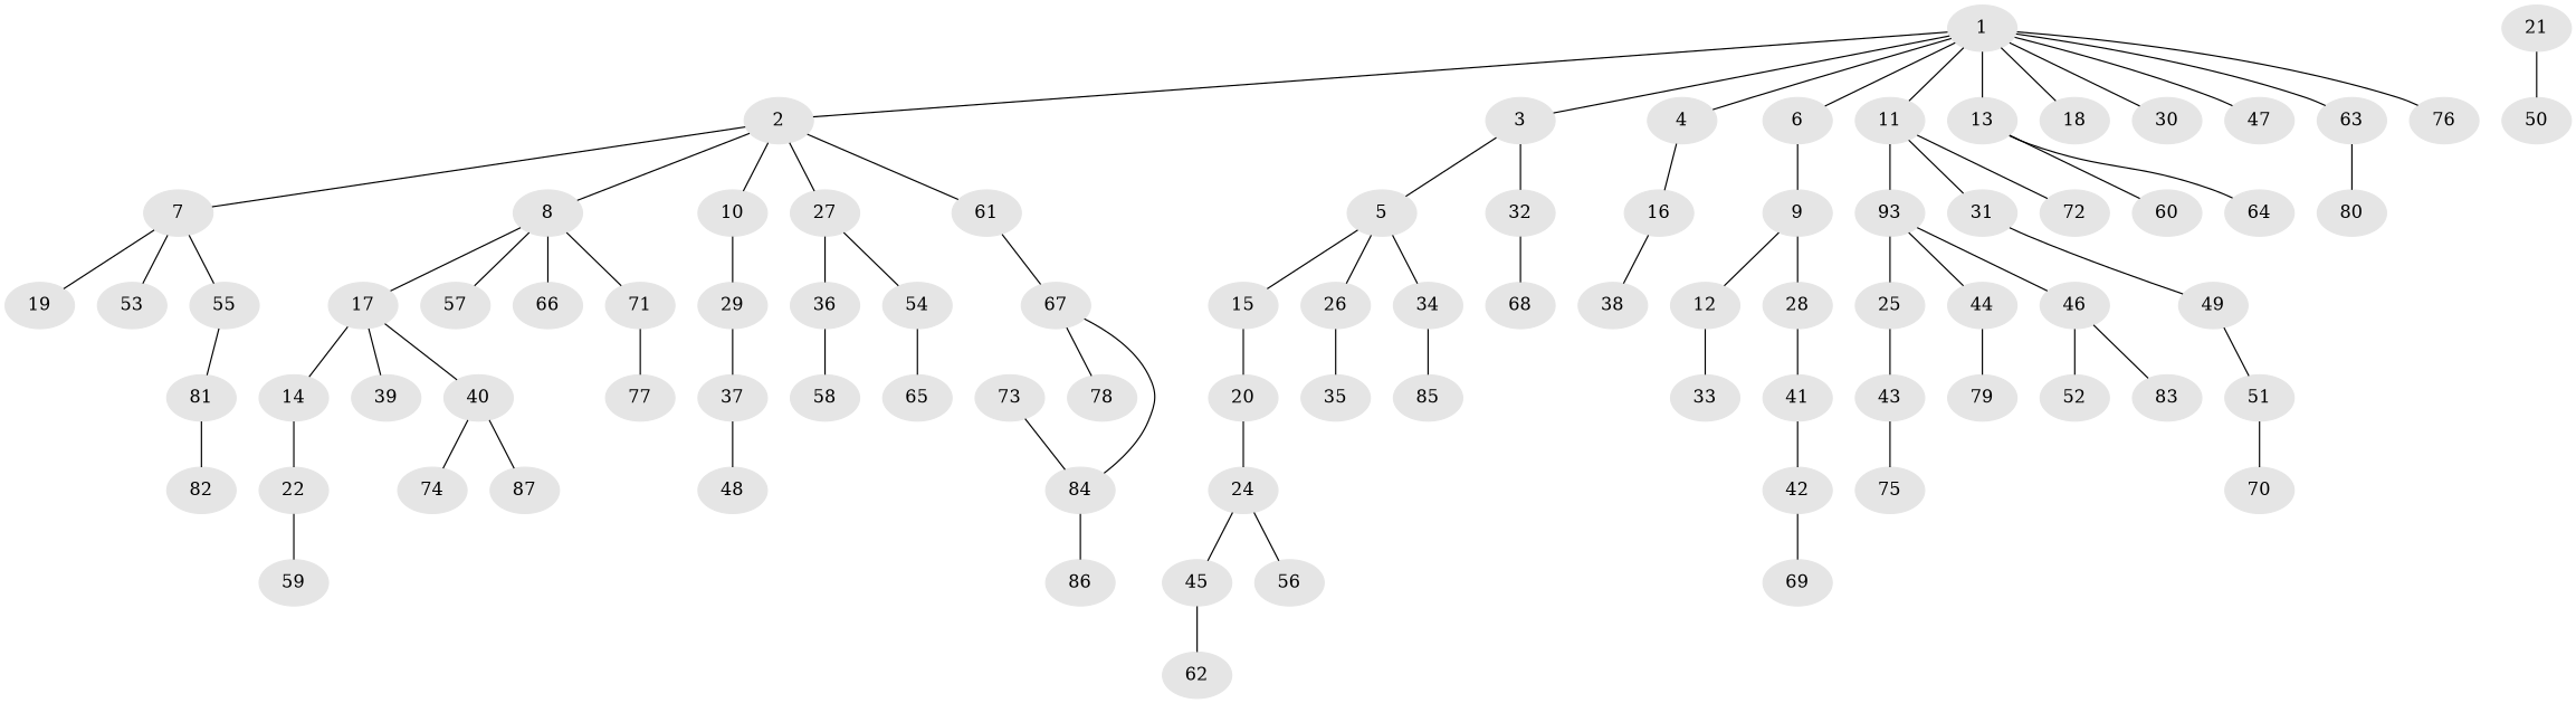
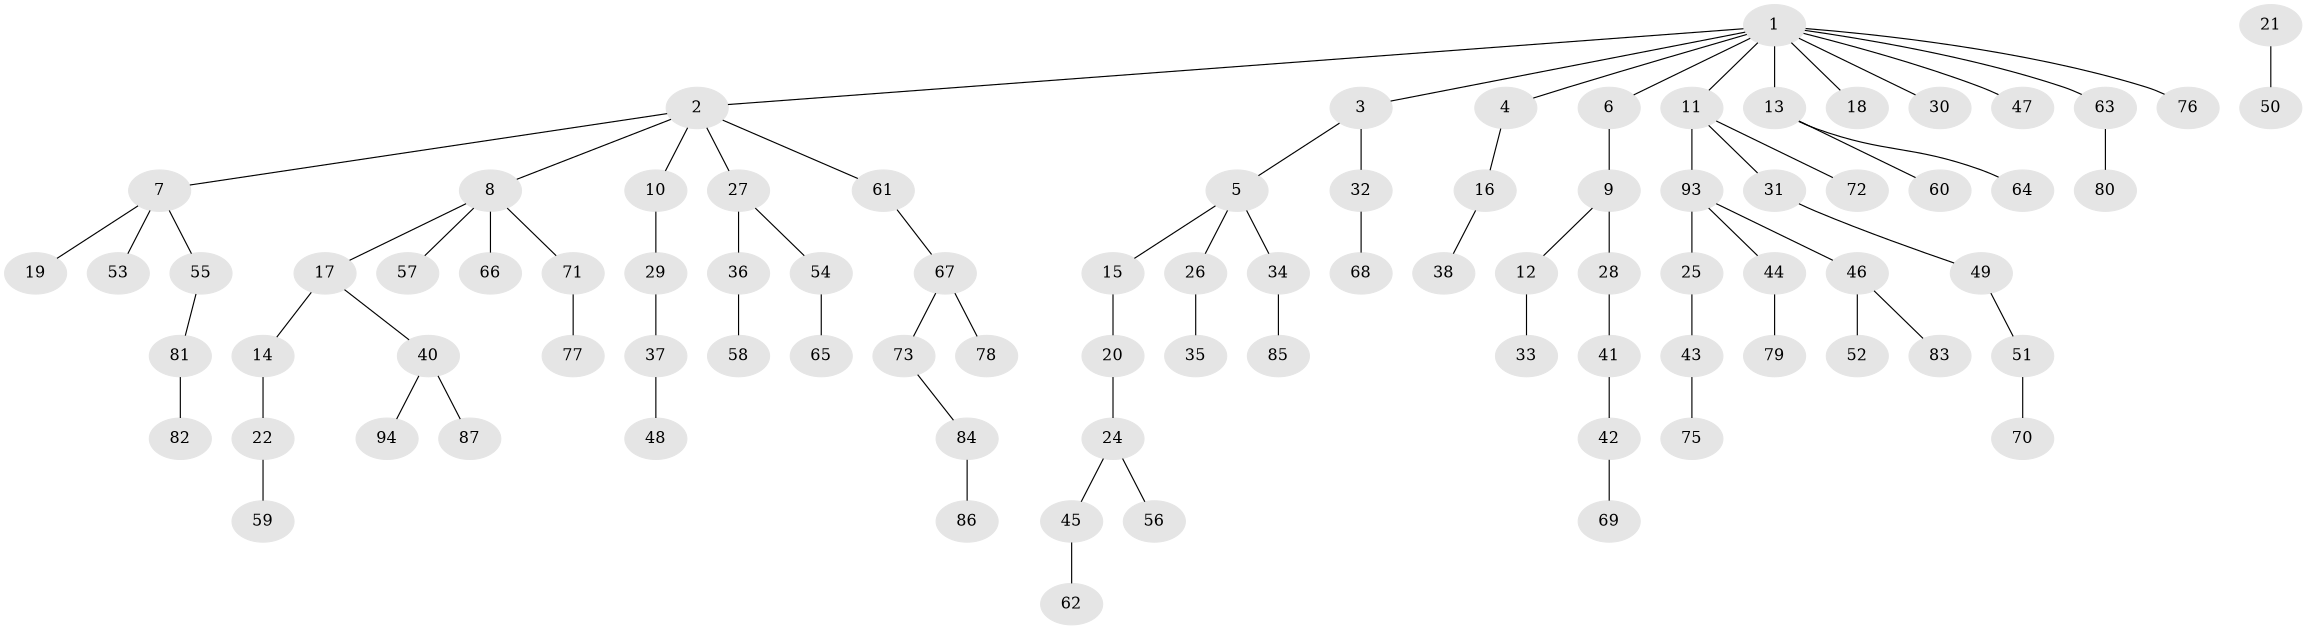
  graph {
    node [color=gray90 style=filled]
    1
    2
    3
    4
    6
    11
    13
    18
    30
    47
    63
    76
    7
    8
    10
    27
    61
    5
    32
    16
    9
    n22 [label=93]
    31
    72
    60
    64
    80
    19
    53
    55
    17
    57
    66
    71
    29
    36
    54
    67
    15
    26
    34
    68
    38
    21
    50
    20
    35
    85
    12
    28
    81
    14
    22
-   39
    40
    77
    33
    41
    37
    25
    44
    46
    49
    59
    24
-   74
+   74 [label=94]
    87
    45
    56
    43
    79
    52
    83
    62
    75
    58
    65
    42
    48
    51
    69
    70
    82
    73
    78
    84
    86
    1 -- 2
    1 -- 3
    1 -- 4
    1 -- 6
    1 -- 11
    1 -- 13
    1 -- 18
    1 -- 30
    1 -- 47
    1 -- 63
    1 -- 76
    2 -- 7
    2 -- 8
    2 -- 10
    2 -- 27
    2 -- 61
    3 -- 5
    3 -- 32
    4 -- 16
    6 -- 9
    11 -- n22
    11 -- 31
    11 -- 72
    13 -- 60
    13 -- 64
    63 -- 80
    7 -- 19
    7 -- 53
    7 -- 55
    8 -- 17
    8 -- 57
    8 -- 66
    8 -- 71
    10 -- 29
    27 -- 36
    27 -- 54
    61 -- 67
    5 -- 15
    5 -- 26
    5 -- 34
    32 -- 68
    16 -- 38
    9 -- 12
    9 -- 28
    n22 -- 25
    n22 -- 44
    n22 -- 46
    31 -- 49
    55 -- 81
    17 -- 14
-   17 -- 39
    17 -- 40
    71 -- 77
    29 -- 37
    36 -- 58
    54 -- 65
-   67 -- 84
+   67 -- 73
    67 -- 78
    15 -- 20
    26 -- 35
    34 -- 85
    21 -- 50
    20 -- 24
    12 -- 33
    28 -- 41
    81 -- 82
    14 -- 22
    22 -- 59
    40 -- 74
    40 -- 87
    41 -- 42
    37 -- 48
    25 -- 43
    44 -- 79
    46 -- 52
    46 -- 83
    49 -- 51
    24 -- 45
    24 -- 56
    45 -- 62
    43 -- 75
    42 -- 69
    51 -- 70
    73 -- 84
    84 -- 86
  }
